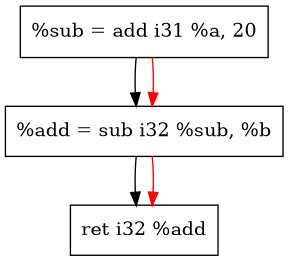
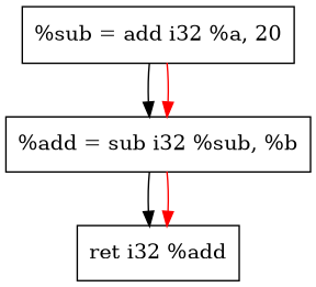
  digraph {
    node [shape=record]
-   n1 [label="%sub = add i31 %a, 20"]
+   n1 [label="  %sub = add i32 %a, 20"]
    n2 [label="  %add = sub i32 %sub, %b"]
    n3 [label="  ret i32 %add"]
    n1 -> n2
    n1 -> n2 [color=red]
    n2 -> n3
    n2 -> n3 [color=red]
  }
